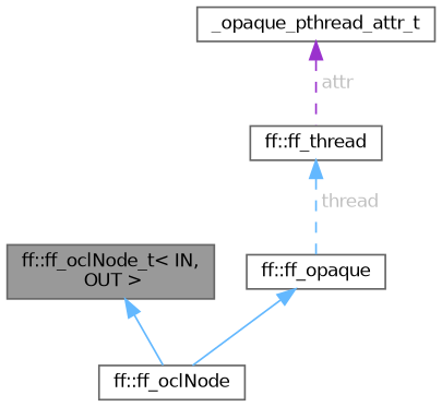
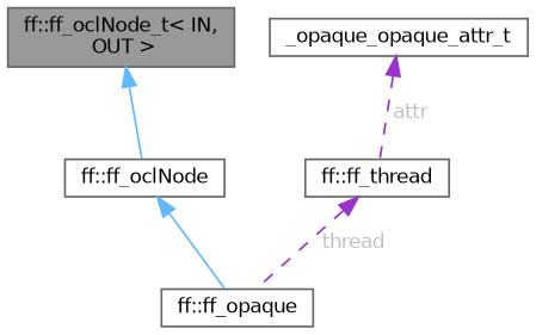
  digraph {
    node [color=gray40 fillcolor=white fontname=Helvetica fontsize=10 shape=box style=filled]
    edge [color=steelblue1 dir=back fontname=Helvetica fontsize=10 labelfontname=Helvetica labelfontsize=10 style=solid]
    n1 [fillcolor=grey60 fontcolor=black height=0.2 label="ff::ff_oclNode_t\< IN,\l OUT \>" width=0.4]
    n2 [height=0.2 label="ff::ff_oclNode" width=0.4]
    n3 [height=0.2 label="ff::ff_opaque" width=0.4]
    n4 [height=0.2 label="ff::ff_thread" width=0.4]
-   n5 [height=0.2 label=_opaque_pthread_attr_t width=0.4]
+   n5 [height=0.2 label=_opaque_opaque_attr_t width=0.4]
    n1 -> n2
-   n3 -> n2
-   n4 -> n3 [fontcolor=grey label=" thread" style=dashed]
+   n2 -> n3
+   n4 -> n3 [color=darkorchid3 fontcolor=grey label=" thread" style=dashed]
    n5 -> n4 [color=darkorchid3 fontcolor=grey label=" attr" style=dashed]
  }
